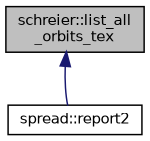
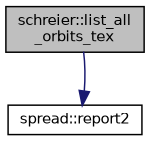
  digraph {
    rankdir=TB
    node [color=black fontname=Helvetica fontsize=10 shape=record style=filled]
    n1 [fillcolor=grey75 fontcolor=black height=0.2 label="schreier::list_all\l_orbits_tex" width=0.4]
    n2 [fillcolor=white height=0.2 label="spread::report2" width=0.4]
-   n1 -> n2 [color=midnightblue dir=back fontname=Helvetica fontsize=10 labelfontname=Helvetica labelfontsize=10 style=solid]
+   n2 -> n1 [color=midnightblue dir=back fontname=Helvetica fontsize=10 labelfontname=Helvetica labelfontsize=10 style=solid]
  }
